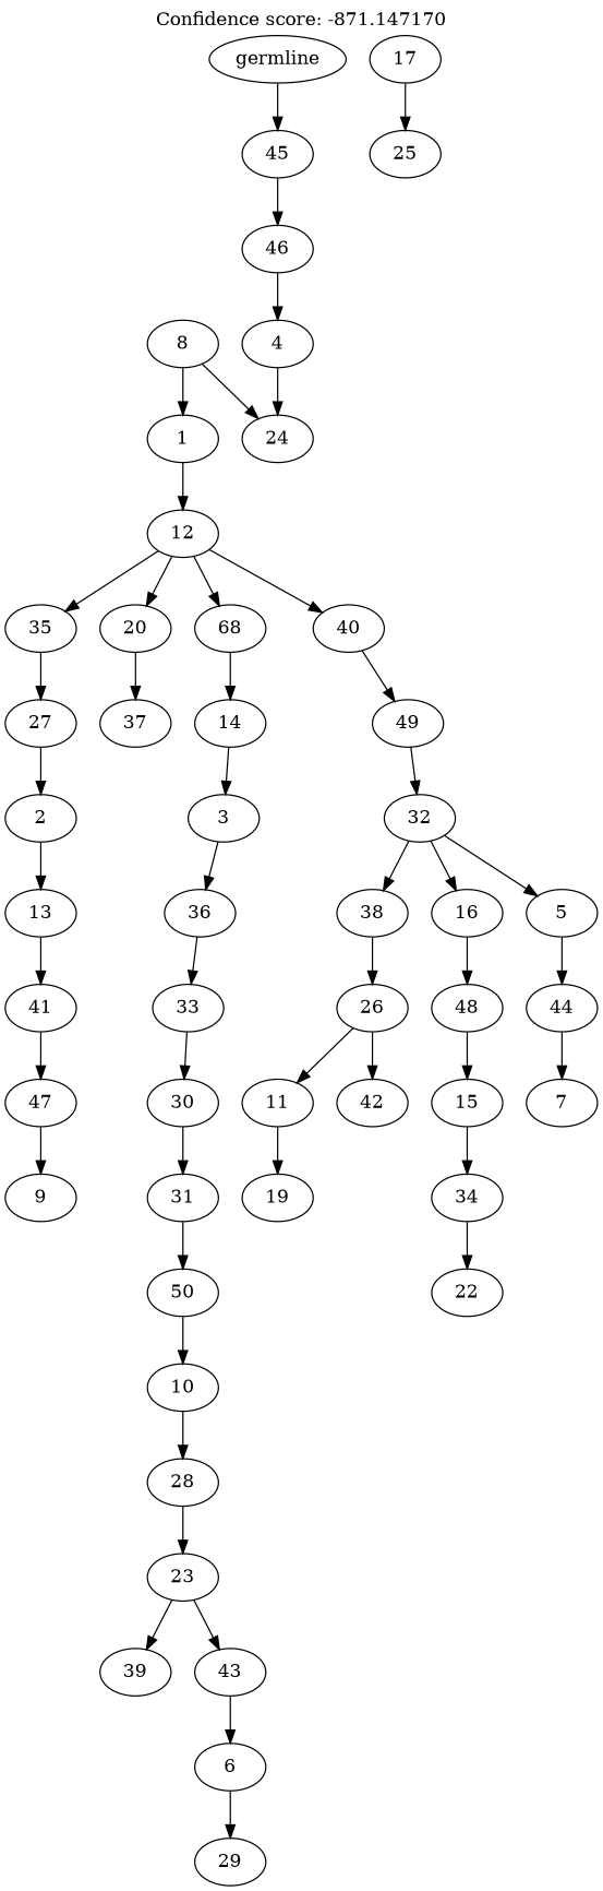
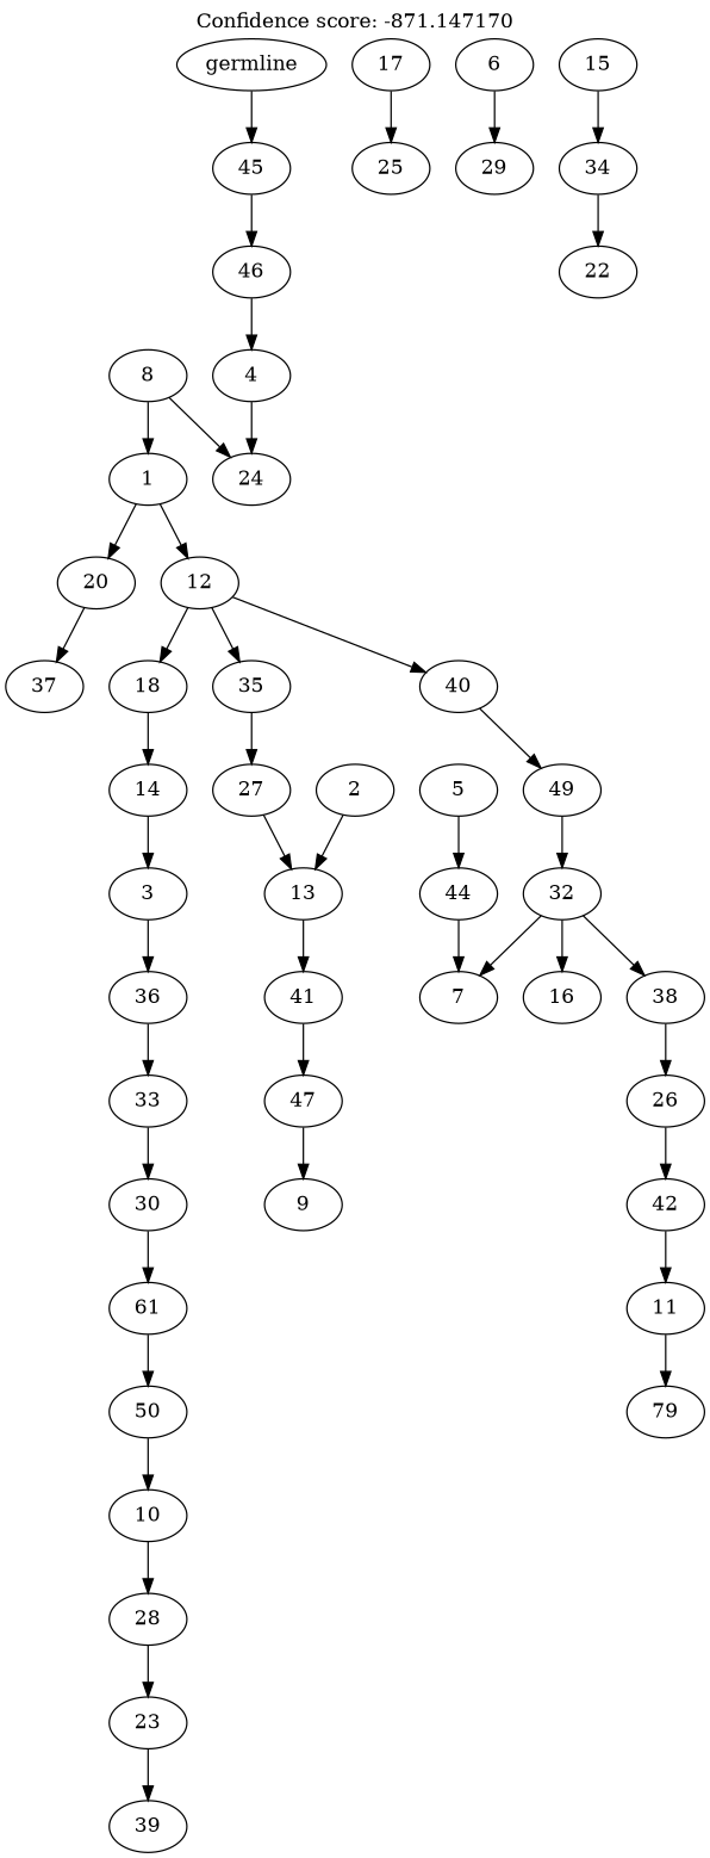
  digraph {
    label="Confidence score: -871.147170"
    labelloc=t
    n1 [label=47]
    n2 [label=9]
    n3 [label=41]
    n4 [label=13]
    n5 [label=2]
    n6 [label=27]
    n7 [label=35]
    n8 [label=17]
    n9 [label=25]
    n10 [label=37]
    n11 [label=20]
    n12 [label=29]
    n13 [label=39]
    n14 [label=6]
-   n15 [label=43]
    n16 [label=23]
    n17 [label=28]
    n18 [label=10]
    n19 [label=50]
-   n20 [label=31]
+   n20 [label=61]
    n21 [label=30]
    n22 [label=33]
    n23 [label=36]
    n24 [label=3]
    n25 [label=14]
-   n26 [label=68]
+   n26 [label=18]
    n27 [label=11]
-   n28 [label=19]
+   n28 [label=79]
    n29 [label=42]
    n30 [label=26]
    n31 [label=38]
    n32 [label=34]
    n33 [label=22]
    n34 [label=15]
-   n35 [label=48]
    n36 [label=16]
    n37 [label=44]
    n38 [label=7]
    n39 [label=5]
    n40 [label=32]
    n41 [label=49]
    n42 [label=40]
    n43 [label=12]
    n44 [label=1]
    n45 [label=8]
    n46 [label=24]
    n47 [label=4]
    n48 [label=46]
    n49 [label=45]
    n50 [label=germline]
    n1 -> n2
    n3 -> n1
    n4 -> n3
    n5 -> n4
-   n6 -> n5
+   n6 -> n4
    n7 -> n6
    n8 -> n9
    n11 -> n10
    n14 -> n12
-   n15 -> n14
    n16 -> n13
-   n16 -> n15
    n17 -> n16
    n18 -> n17
    n19 -> n18
    n20 -> n19
    n21 -> n20
    n22 -> n21
    n23 -> n22
    n24 -> n23
    n25 -> n24
    n26 -> n25
    n27 -> n28
-   n30 -> n27
+   n29 -> n27
    n30 -> n29
    n31 -> n30
    n32 -> n33
    n34 -> n32
-   n35 -> n34
-   n36 -> n35
    n37 -> n38
    n39 -> n37
    n40 -> n31
    n40 -> n36
-   n40 -> n39
+   n40 -> n38
    n41 -> n40
    n42 -> n41
    n43 -> n7
-   n43 -> n11
+   n44 -> n11
    n43 -> n26
    n43 -> n42
    n44 -> n43
    n45 -> n44
    n45 -> n46
    n47 -> n46
    n48 -> n47
    n49 -> n48
    n50 -> n49
  }
